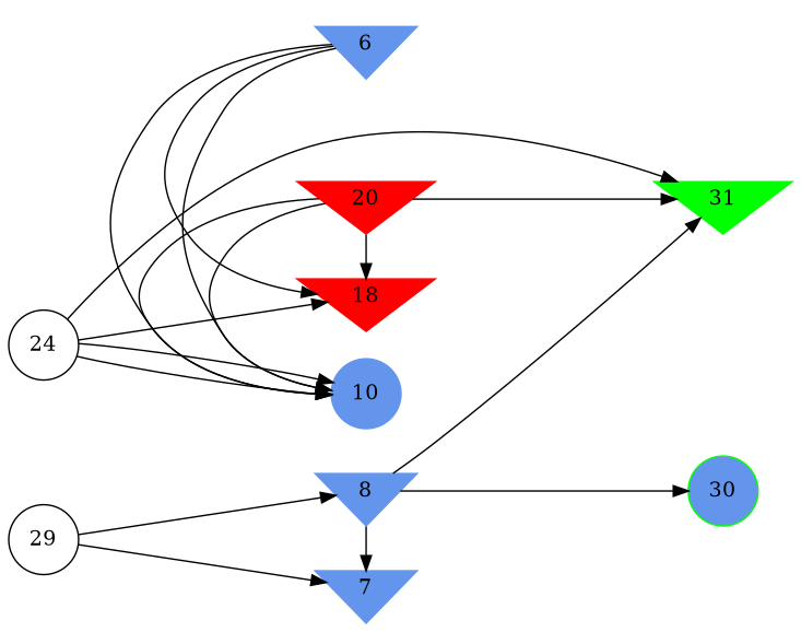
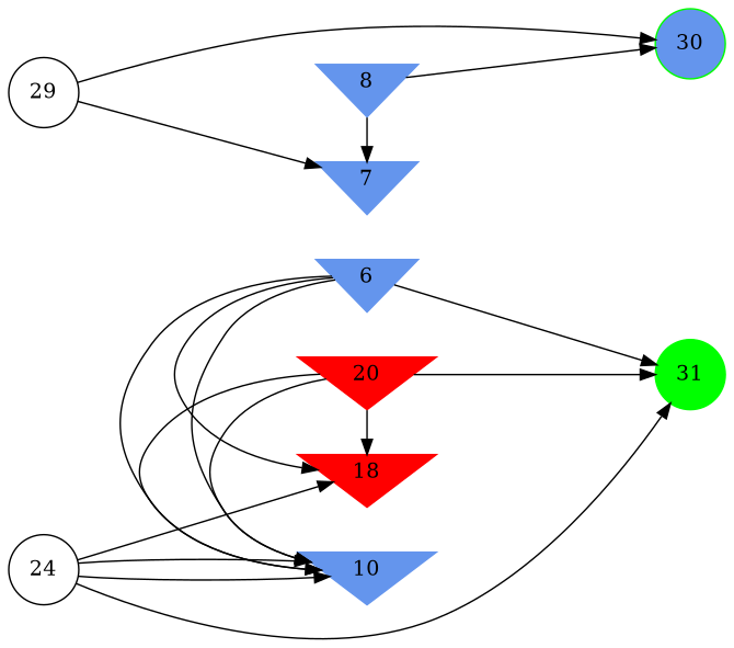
  digraph {
    rankdir=LR
    ranksep=2.0
    node [color=cornflowerblue shape=invtriangle style=filled]
    6
    7
    8
-   10 [shape=circle]
+   10
    18 [color=red]
    20 [color=red]
    24 [color=black shape=circle style=""]
    29 [color=black shape=circle style=""]
    30 [color=green fillcolor=cornflowerblue shape=circle]
-   31 [color=green]
+   31 [color=green shape=circle]
    subgraph sub_1 {
      rank=same
      6
      7
      8
      10
      18
      20
    }
    subgraph sub_2 {
      rank=same
      24
      29
    }
    subgraph sub_3 {
      rank=same
      30
      31
    }
    6 -> 10
    6 -> 10
    6 -> 18
-   8 -> 31
+   6 -> 31
    8 -> 7
    8 -> 30
    20 -> 10
    20 -> 10
    20 -> 18
    20 -> 31
    24 -> 10
    24 -> 10
    24 -> 18
    24 -> 31
    29 -> 7
-   29 -> 8
+   29 -> 30
  }
